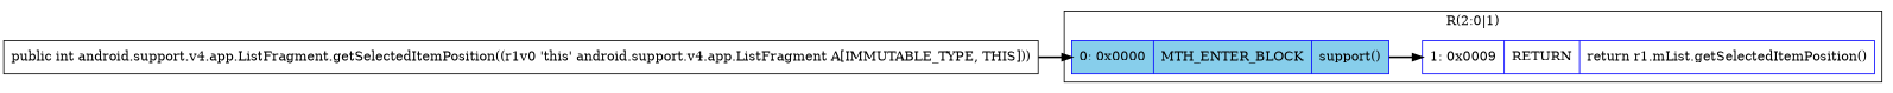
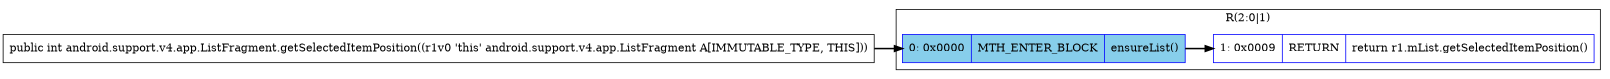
  digraph {
    rankdir=LR
    node [color=blue shape=record style=filled fillcolor=white]
    edge [style=bold]
-   n1 [label="{0\:\ 0x0000|MTH_ENTER_BLOCK\l|support()\l}" fillcolor=skyblue]
+   n1 [label="{0\:\ 0x0000|MTH_ENTER_BLOCK\l|ensureList()\l}" fillcolor=skyblue]
    n2 [label="{1\:\ 0x0009|RETURN\l|return r1.mList.getSelectedItemPosition()\l}"]
    n3 [label="{public int android.support.v4.app.ListFragment.getSelectedItemPosition((r1v0 'this' android.support.v4.app.ListFragment A[IMMUTABLE_TYPE, THIS])) }" color=""]
    subgraph cluster_1 {
      label="R(2:0|1)"
      n1
      n2
    }
    n1 -> n2
    n3 -> n1
  }
